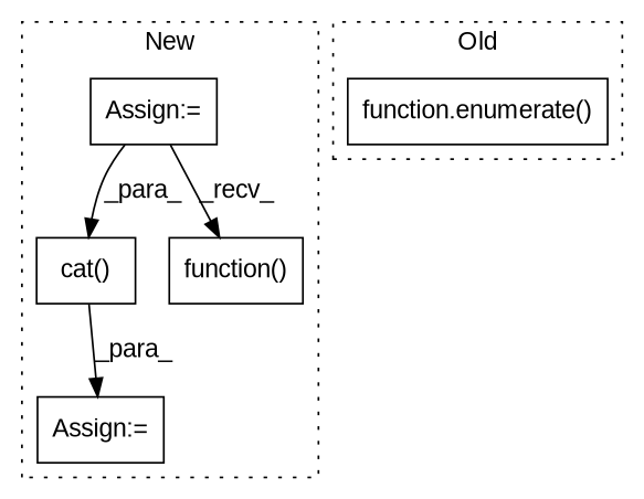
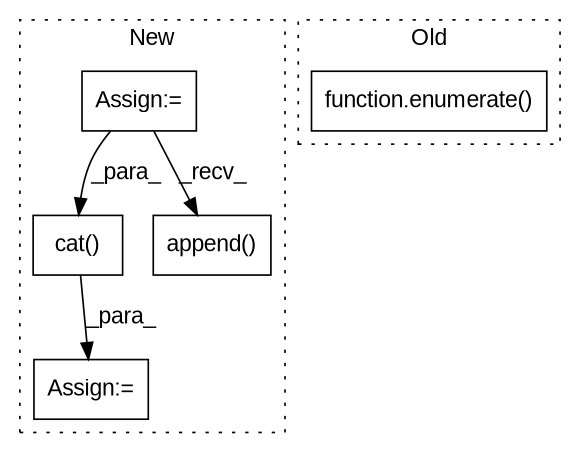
  digraph {
    fontname="Liberation Sans"
    node [a=75 l=3 shape=box fontname="Liberation Sans"]
    edge [fontname="Liberation Sans"]
    n1 [l="10,8" label="cat()" s="7968,7988"]
    n2 [a=68 label="Assign:=" s=7965]
    n3 [a=68 label="Assign:=" s=7614]
-   n4 [l="19,2" label="function()" s="7770,7923"]
+   n4 [l="19,2" label="append()" s="7770,7923"]
    n5 [l="10,1" label="function.enumerate()" s="6552,6565"]
    subgraph cluster_1 {
      label=New
      style=dotted
      n1
      n2
      n3
      n4
    }
    subgraph cluster_2 {
      label=Old
      style=dotted
      n5
    }
    n1 -> n2 [label=_para_]
    n3 -> n1 [label=_para_]
    n3 -> n4 [label=_recv_]
  }
